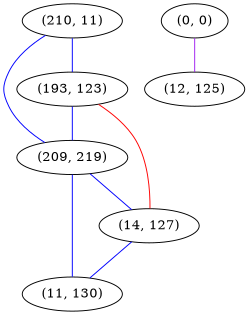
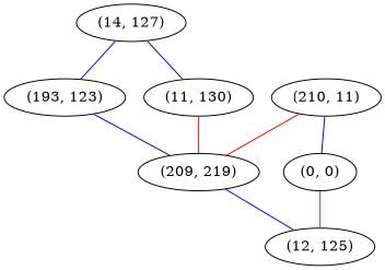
  graph {
    edge [color=blue weight=3]
    n1 [label="(210, 11)"]
    "(193, 123)"
    n3 [label="(209, 219)"]
    "(12, 125)"
    "(0, 0)"
    "(14, 127)"
    "(11, 130)"
-   n1 -- "(193, 123)"
-   n1 -- n3 [weight=1]
+   n1 -- "(0, 0)"
+   n1 -- n3 [color=red weight=1]
    "(193, 123)" -- n3
-   n3 -- "(14, 127)"
+   n3 -- "(12, 125)"
    "(0, 0)" -- "(12, 125)" [color=purple weight=4]
-   "(14, 127)" -- "(193, 123)" [color=red weight=1]
+   "(14, 127)" -- "(193, 123)" [weight=1]
    "(14, 127)" -- "(11, 130)" [weight=1]
-   "(11, 130)" -- n3
+   "(11, 130)" -- n3 [color=red]
  }
